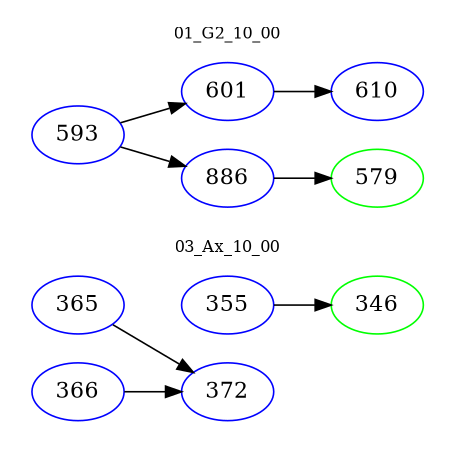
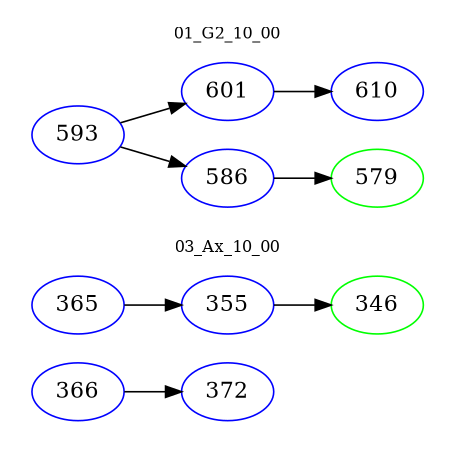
  digraph {
    rankdir=LR
    node [color=blue]
    edge [color=black]
    n1 [label=365]
    n2 [label=355]
    n3 [label=366]
    n4 [color=green label=346]
    n5 [label=372]
    n6 [label=593]
-   n7 [label=886]
+   n7 [label=586]
    n8 [label=601]
    n9 [color=green label=579]
    n10 [label=610]
    subgraph cluster_1 {
      color=white
      fontsize=10
      label="03_Ax_10_00"
      n1
      n2
      n3
      n4
      n5
    }
    subgraph cluster_2 {
      color=white
      fontsize=10
      label="01_G2_10_00"
      n6
      n7
      n8
      n9
      n10
    }
-   n1 -> n5
+   n1 -> n2
    n2 -> n4
    n3 -> n5
    n6 -> n7
    n6 -> n8
    n7 -> n9
    n8 -> n10
  }
